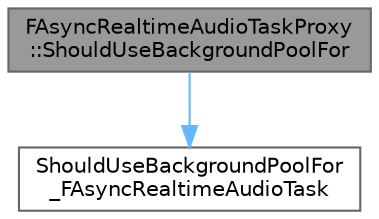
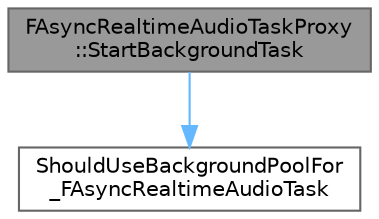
  digraph {
    rankdir=TB
    node [fontname=Helvetica fontsize=10 shape=box style=filled]
-   n1 [color=gray40 fillcolor=grey60 fontcolor=black height=0.2 label="FAsyncRealtimeAudioTaskProxy\l::ShouldUseBackgroundPoolFor" width=0.4]
+   n1 [color=gray40 fillcolor=grey60 fontcolor=black height=0.2 label="FAsyncRealtimeAudioTaskProxy\l::StartBackgroundTask" width=0.4]
    n2 [color=grey40 fillcolor=white height=0.2 label="ShouldUseBackgroundPoolFor\l_FAsyncRealtimeAudioTask" width=0.4]
    n1 -> n2 [color=steelblue1 fontname=Helvetica fontsize=10 labelfontname=Helvetica labelfontsize=10 style=solid]
  }
